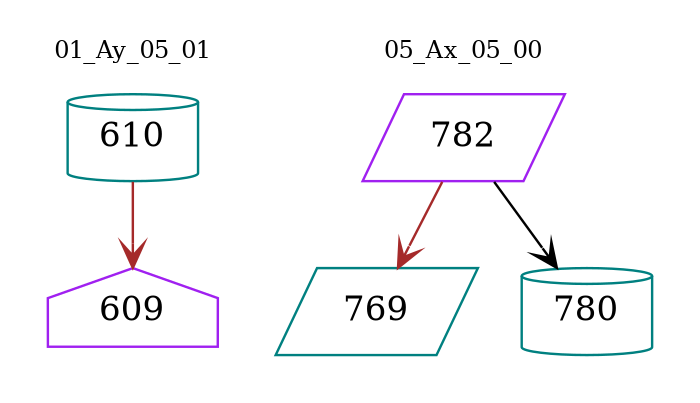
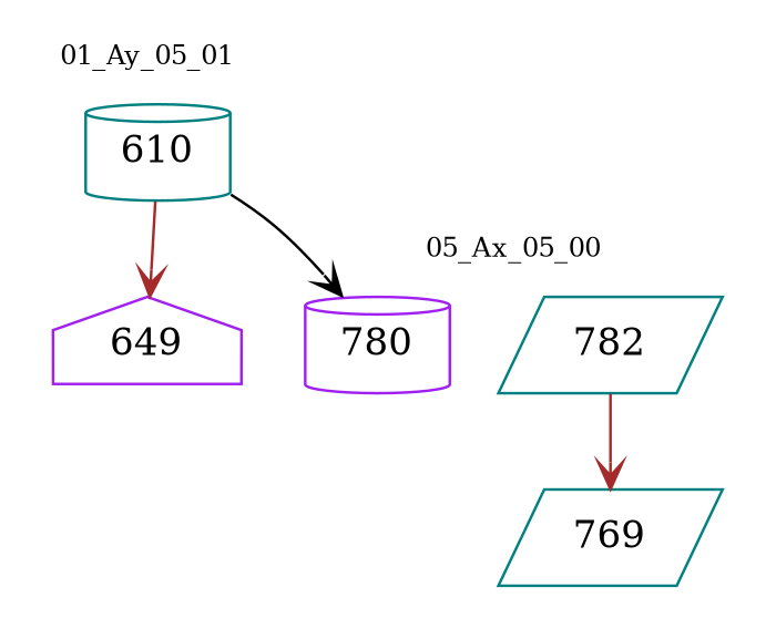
  digraph {
    node [color=teal shape=cylinder]
    edge [arrowhead=vee color=brown]
    n1 [label=610]
-   n2 [color=purple label=609 shape=house]
-   n3 [color=purple label=782 shape=parallelogram]
+   n2 [color=purple label=649 shape=house]
+   n3 [label=782 shape=parallelogram]
    n4 [label=769 shape=parallelogram]
-   n5 [label=780]
+   n5 [color=purple label=780]
    subgraph cluster_1 {
      color=white
      fontsize=10
      label="01_Ay_05_01"
      n1
      n2
    }
    subgraph cluster_2 {
      color=white
      fontsize=10
      label="05_Ax_05_00"
      n3
      n4
      n5
    }
    n1 -> n2
    n3 -> n4
-   n3 -> n5 [color=black]
+   n1 -> n5 [color=black]
  }
